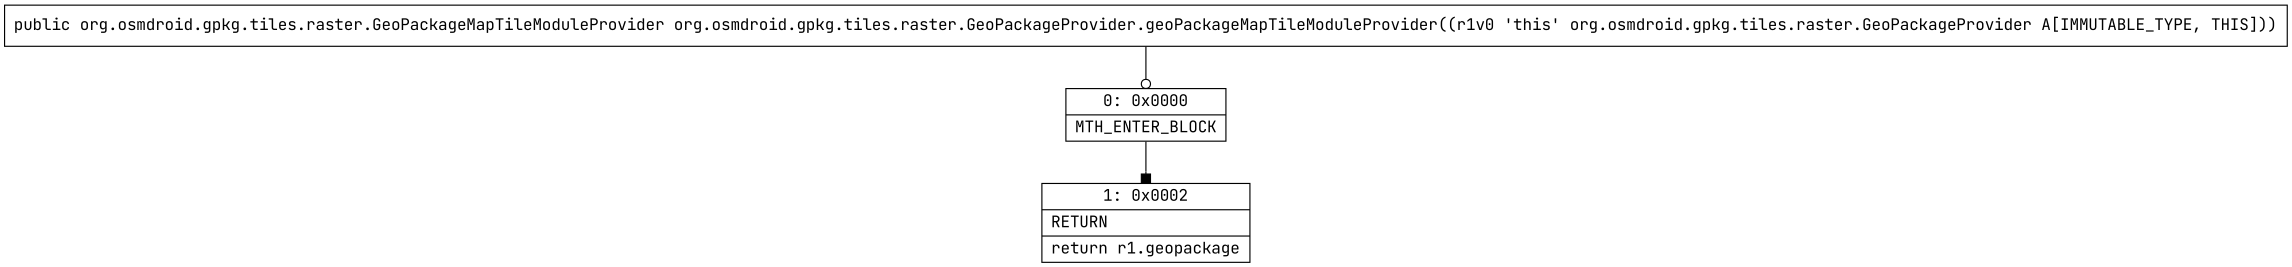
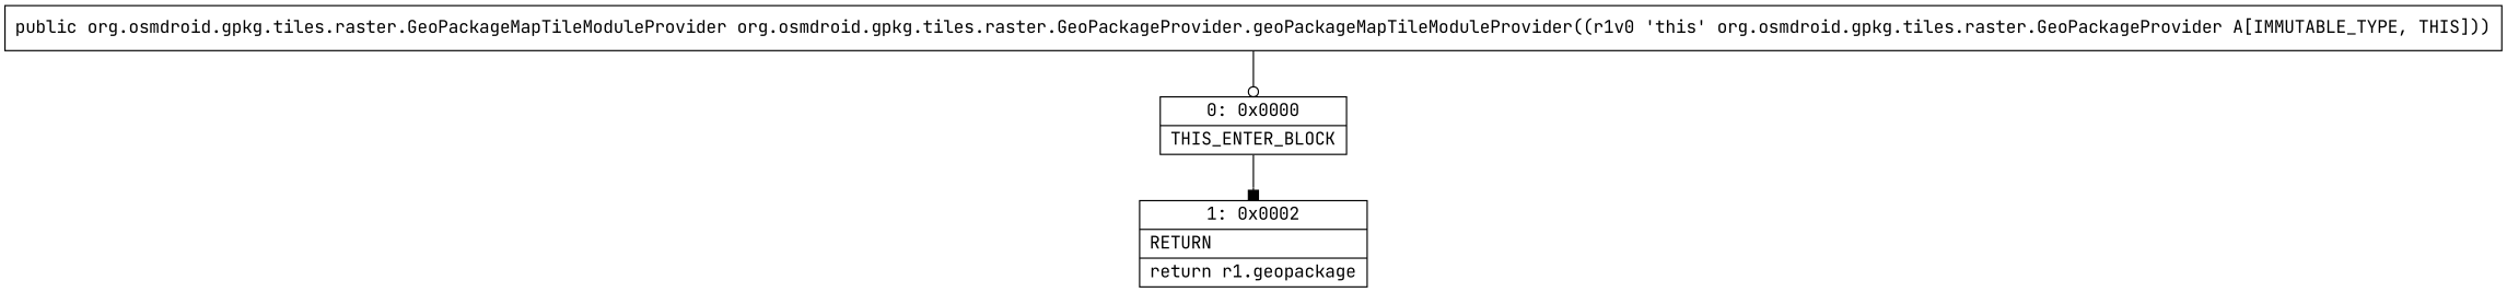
  digraph {
    fontname="JetBrains Mono"
    node [shape=record fontname="JetBrains Mono"]
    edge [fontname="JetBrains Mono"]
-   n1 [label="{0\:\ 0x0000|MTH_ENTER_BLOCK\l}"]
+   n1 [label="{0\:\ 0x0000|THIS_ENTER_BLOCK\l}"]
    n2 [label="{1\:\ 0x0002|RETURN\l|return r1.geopackage\l}"]
    n3 [label="{public org.osmdroid.gpkg.tiles.raster.GeoPackageMapTileModuleProvider org.osmdroid.gpkg.tiles.raster.GeoPackageProvider.geoPackageMapTileModuleProvider((r1v0 'this' org.osmdroid.gpkg.tiles.raster.GeoPackageProvider A[IMMUTABLE_TYPE, THIS])) }"]
    n1 -> n2 [arrowhead=box]
    n3 -> n1 [arrowhead=odot]
  }
